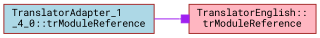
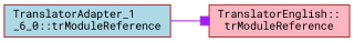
  digraph {
    rankdir=LR
    fontname="Roboto Mono"
    node [color=brown fontname="Roboto Mono" fontsize=10 shape=record style=filled]
-   n1 [fillcolor=lightblue fontcolor=black height=0.2 label="TranslatorAdapter_1\l_4_0::trModuleReference" width=0.4]
+   n1 [fillcolor=lightblue fontcolor=black height=0.2 label="TranslatorAdapter_1\l_6_0::trModuleReference" width=0.4]
    n2 [fillcolor=lightpink height=0.2 label="TranslatorEnglish::\ltrModuleReference" width=0.4]
    n1 -> n2 [color=purple fontname="Roboto Mono" fontsize=10 labelfontname=Helvetica labelfontsize=10 style=solid arrowhead=box]
  }
